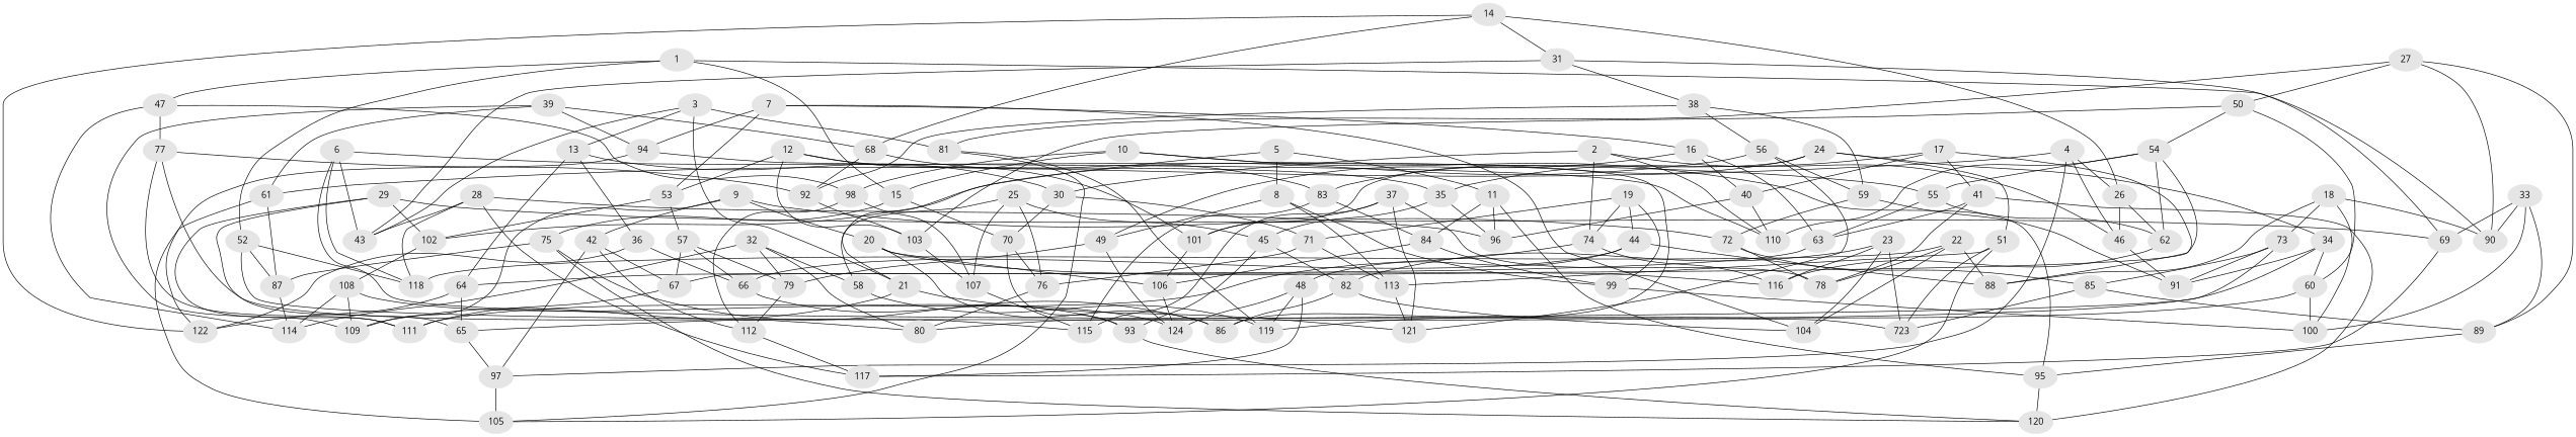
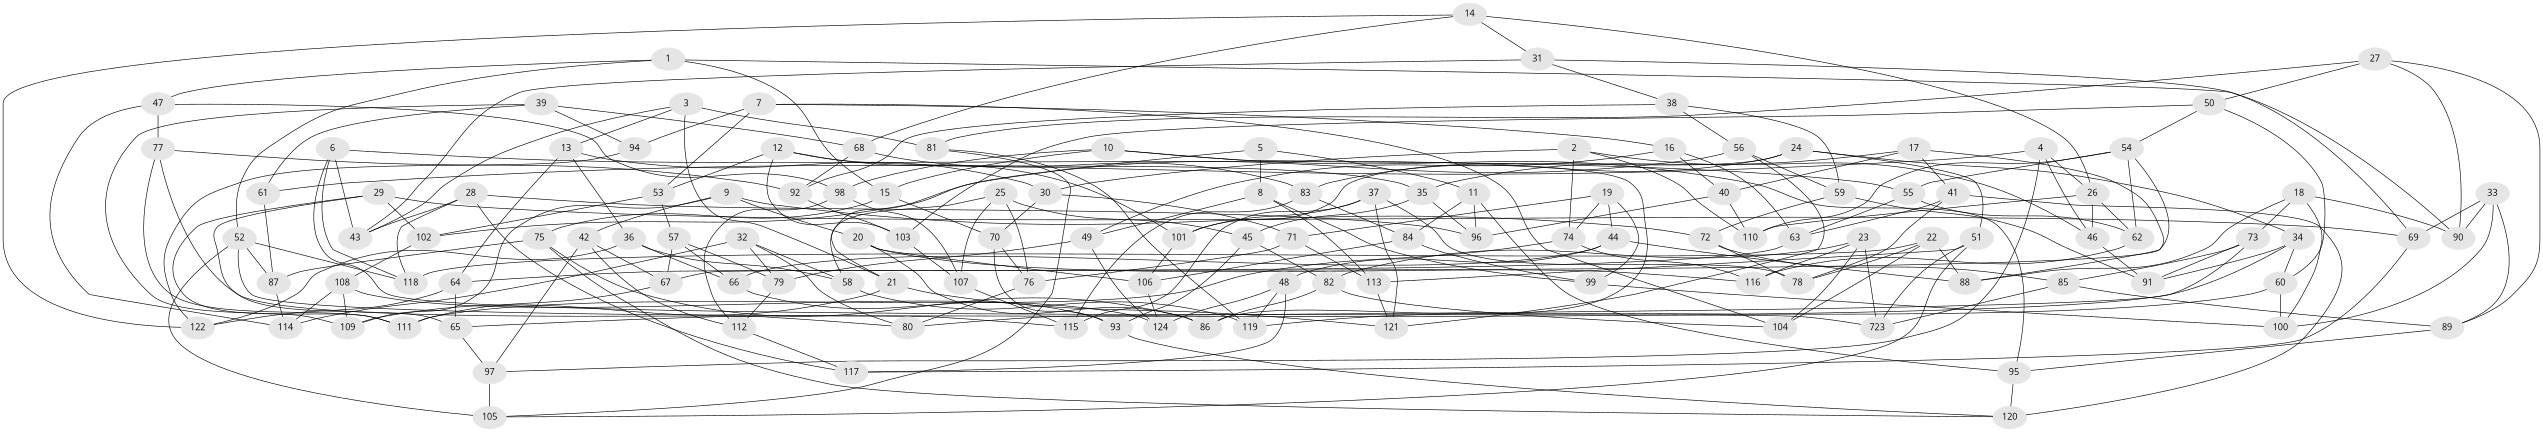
  graph {
    fontname="Open Sans"
    node [color=gray90 fontname="Open Sans" style=filled]
    edge [fontname="Open Sans"]
    1
    15
    47
    52
    90
    70
    75
    98
    114
    77
    118
    115
    87
    2
    30
    46
    74
    110
    71
    91
    116
    111
    3
    13
    21
    43
    81
    36
    64
    109
    121
    119
    105
    4
    26
    61
    97
    62
    5
    8
    11
    49
    99
    113
    95
    84
    96
    6
    55
    n50 [label=723]
    63
    7
    16
    53
    94
    104
    40
    102
    57
    122
    79
    124
    100
    9
    20
    42
    72
    86
    106
    67
    112
    78
    85
    10
    120
    107
    12
    35
    101
    103
    45
    58
    66
    65
    14
    31
    68
    69
    38
    83
    92
    76
    93
    17
    41
    88
    18
    73
    80
    19
    44
    48
    22
    23
    82
    24
    34
    51
    60
    25
    27
    50
    89
    54
    28
    117
    29
    108
    56
    59
    32
    33
    37
    39
    1 -- 15
    1 -- 47
    1 -- 52
    1 -- 90
    15 -- 70
    15 -- 75
    47 -- 98
    47 -- 114
    47 -- 77
    52 -- 118
    52 -- 115
    52 -- 87
    70 -- 76
    70 -- 93
    75 -- 87
    75 -- 86
    75 -- 120
    98 -- 112
    98 -- 107
    77 -- 111
    77 -- 92
    77 -- 80
    87 -- 114
    2 -- 30
    2 -- 46
    2 -- 74
    2 -- 110
    30 -- 70
    30 -- 71
    46 -- 91
    74 -- 116
    74 -- 111
    71 -- 113
    71 -- 76
    3 -- 13
    3 -- 21
    3 -- 43
    3 -- 81
    13 -- 30
    13 -- 36
    13 -- 64
    21 -- 109
    21 -- 121
    81 -- 119
    81 -- 105
    36 -- 122
+   36 -- 58
    36 -- 66
    64 -- 122
    64 -- 65
    4 -- 46
    4 -- 26
    4 -- 61
    4 -- 97
    26 -- 46
    26 -- 62
    61 -- 87
-   61 -- 105
+   52 -- 105
    97 -- 105
    62 -- 116
    5 -- 21
    5 -- 8
    5 -- 11
    8 -- 49
    8 -- 99
    8 -- 113
    11 -- 95
    11 -- 84
    11 -- 96
    49 -- 79
    49 -- 124
    99 -- 100
    113 -- 121
    95 -- 120
    84 -- 99
    84 -- 106
    6 -- 118
    6 -- 43
    6 -- 55
    6 -- n50
    55 -- 62
    55 -- 63
    63 -- 64
    7 -- 16
    7 -- 53
    7 -- 94
    7 -- 104
    16 -- 49
    16 -- 63
    16 -- 40
    53 -- 102
    53 -- 57
-   94 -- 110
+   26 -- 110
    94 -- 122
    40 -- 110
    40 -- 96
    102 -- 108
    57 -- 79
    57 -- 67
    57 -- 66
    79 -- 112
    9 -- 109
    9 -- 20
    9 -- 42
    9 -- 72
    20 -- 116
    20 -- 86
    20 -- 106
    42 -- 97
    42 -- 67
    42 -- 112
    72 -- 78
    72 -- 85
    106 -- 124
    67 -- 111
    112 -- 117
    85 -- n50
    85 -- 89
    10 -- 15
    10 -- 98
    10 -- 95
    10 -- 86
    107 -- 115
    12 -- 53
    12 -- 35
    12 -- 101
    12 -- 103
    35 -- 96
    35 -- 45
    101 -- 106
    103 -- 107
    45 -- 93
    45 -- 82
    58 -- 119
    66 -- 93
    65 -- 97
    14 -- 26
    14 -- 122
    14 -- 31
    14 -- 68
    31 -- 43
    31 -- 69
    31 -- 38
    68 -- 83
    68 -- 92
    69 -- 117
    38 -- 92
    38 -- 56
    38 -- 59
    83 -- 115
    83 -- 84
    92 -- 103
    76 -- 80
    93 -- 120
    17 -- 40
    17 -- 35
    17 -- 41
    17 -- 88
    41 -- 63
    41 -- 78
    41 -- 120
    18 -- 90
    18 -- 100
    18 -- 88
    18 -- 73
    73 -- 91
    73 -- 85
    73 -- 80
    19 -- 74
    19 -- 71
    19 -- 99
    19 -- 44
    44 -- 66
    44 -- 88
    44 -- 48
    48 -- 119
    48 -- 124
    48 -- 117
    22 -- 118
    22 -- 104
    22 -- 78
    22 -- 88
    23 -- 116
    23 -- n50
    23 -- 104
    23 -- 82
    82 -- 104
    82 -- 86
    24 -- 101
    24 -- 83
    24 -- 34
    24 -- 51
    34 -- 91
    34 -- 65
    34 -- 60
    51 -- 105
    51 -- 113
    51 -- n50
    60 -- 119
    60 -- 100
    25 -- 107
    25 -- 45
    25 -- 58
    25 -- 76
    27 -- 90
    27 -- 81
    27 -- 50
    27 -- 89
    50 -- 103
    50 -- 60
    50 -- 54
    89 -- 95
    54 -- 110
    54 -- 62
    54 -- 55
    54 -- 67
    28 -- 118
    28 -- 43
    28 -- 96
    28 -- 117
    29 -- 111
    29 -- 102
    29 -- 65
    29 -- 69
    108 -- 114
    108 -- 109
    108 -- 124
    56 -- 121
    56 -- 102
    56 -- 59
    59 -- 91
    59 -- 72
    32 -- 114
    32 -- 79
    32 -- 58
    32 -- 80
    33 -- 90
    33 -- 100
    33 -- 69
    33 -- 89
    37 -- 115
    37 -- 121
    37 -- 78
    37 -- 101
    39 -- 109
    39 -- 61
    39 -- 94
    39 -- 68
  }
